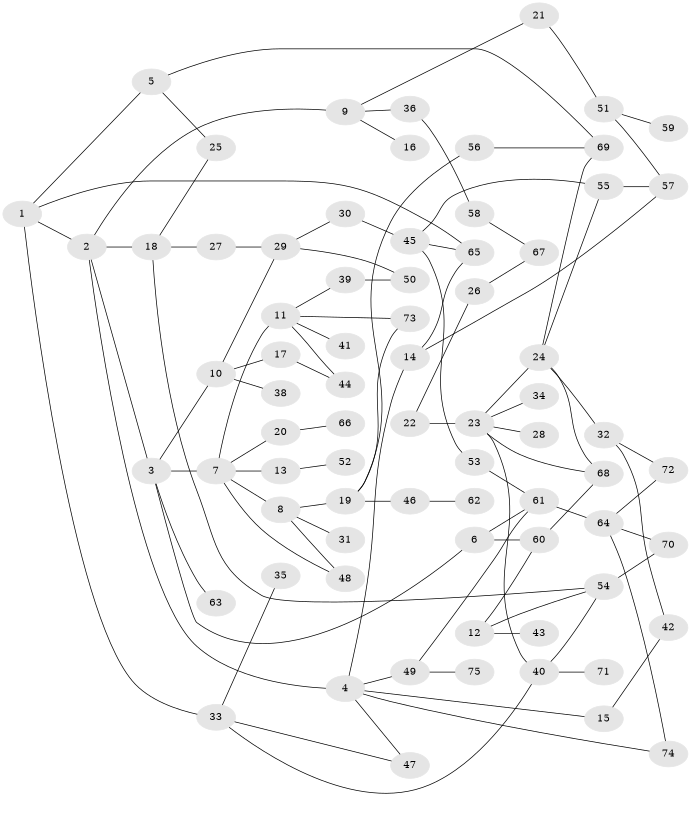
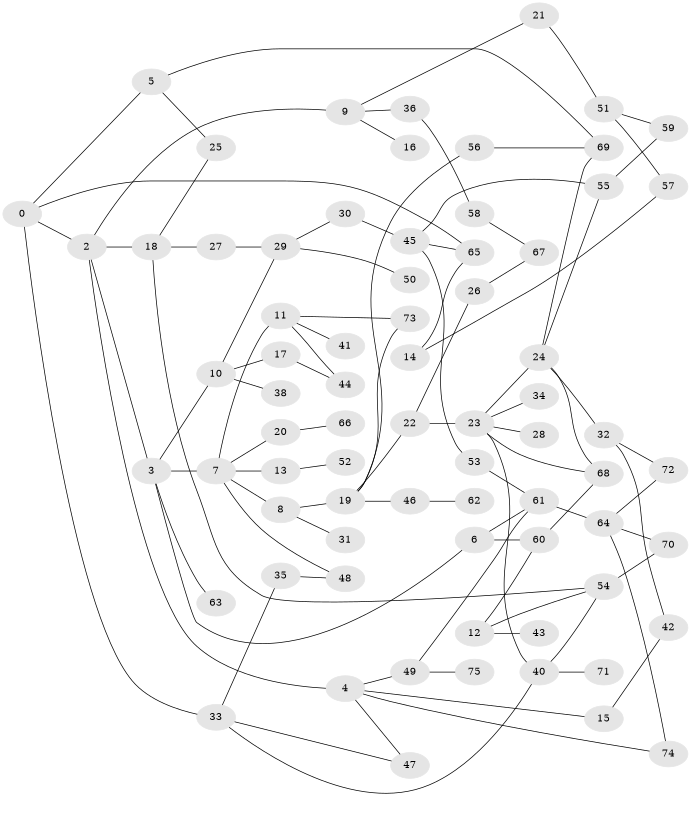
  graph {
    rankdir=LR
    node [color=gray90 style=filled]
-   1
+   1 [label=0]
    2
    5
    33
    65
    3
    4
    9
    18
    25
    69
    47
    40
    35
    6
    7
    10
    63
    14
    15
    49
    74
    16
    21
    36
    54
    27
    60
    61
    8
    11
    13
    20
    48
    17
    29
    38
    57
    42
    75
    22
    23
    26
    68
    64
    19
    31
-   39
    41
    44
    73
    52
    66
    46
    56
    51
    58
    12
    43
    30
    50
    70
    62
    59
    24
    28
    34
    67
    32
    55
    71
    72
    45
    53
    1 -- 2
    1 -- 5
    1 -- 33
    1 -- 65
    2 -- 3
    2 -- 4
    2 -- 9
    2 -- 18
    5 -- 25
    5 -- 69
    33 -- 47
    33 -- 40
    33 -- 35
    3 -- 6
    3 -- 7
    3 -- 10
    3 -- 63
    4 -- 47
-   4 -- 14
    4 -- 15
    4 -- 49
    4 -- 74
    9 -- 16
    9 -- 21
    9 -- 36
    18 -- 25
    18 -- 54
    18 -- 27
    40 -- 54
    40 -- 71
-   8 -- 48
+   35 -- 48
    6 -- 60
    6 -- 61
    7 -- 8
    7 -- 11
    7 -- 13
    7 -- 20
    7 -- 48
    10 -- 17
    10 -- 29
    10 -- 38
    14 -- 65
    14 -- 57
    15 -- 42
    49 -- 61
    49 -- 75
    21 -- 51
    36 -- 58
    54 -- 70
    27 -- 29
    60 -- 68
    61 -- 64
    8 -- 19
    8 -- 31
-   11 -- 39
    11 -- 41
    11 -- 44
    11 -- 73
    13 -- 52
    20 -- 66
    17 -- 44
    29 -- 30
    29 -- 50
    22 -- 23
    22 -- 26
    23 -- 40
    23 -- 68
    23 -- 24
    23 -- 28
    23 -- 34
    26 -- 67
    64 -- 74
    64 -- 70
    64 -- 72
+   19 -- 22
    19 -- 73
    19 -- 46
    19 -- 56
-   39 -- 50
    46 -- 62
    56 -- 69
    51 -- 57
    51 -- 59
    58 -- 67
    12 -- 54
    12 -- 60
    12 -- 43
    30 -- 45
    24 -- 69
    24 -- 68
    24 -- 32
    24 -- 55
    32 -- 42
    32 -- 72
-   55 -- 57
+   55 -- 59
    45 -- 65
    45 -- 55
    45 -- 53
    53 -- 61
  }
